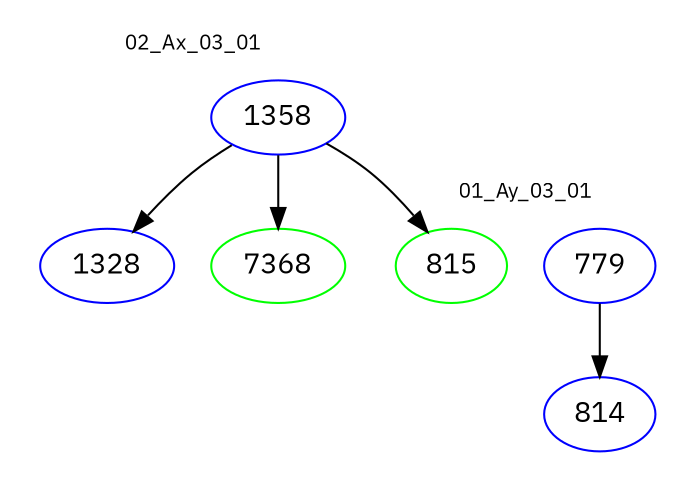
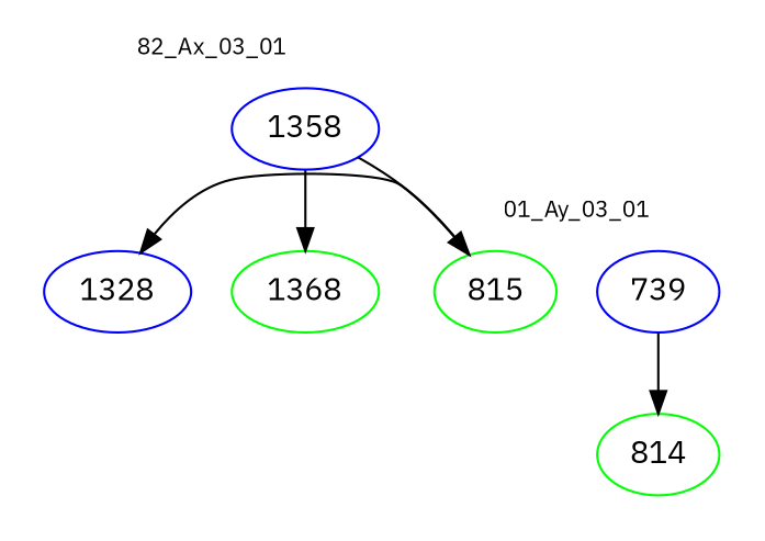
  digraph {
    fontname="IBM Plex Sans"
    node [color=blue fontname="IBM Plex Sans"]
    edge [color=black fontname="IBM Plex Sans"]
-   n1 [label=779]
-   n2 [label=814]
+   n1 [label=739]
+   n2 [color=green label=814]
    n3 [color=green label=815]
    n4 [label=1358]
    n5 [label=1328]
-   n6 [color=green label=7368]
+   n6 [color=green label=1368]
    subgraph cluster_1 {
      color=white
      fontsize=10
      label="01_Ay_03_01"
      n1
      n2
      n3
    }
    subgraph cluster_2 {
      color=white
      fontsize=10
-     label="02_Ax_03_01"
+     label="82_Ax_03_01"
      n4
      n5
      n6
    }
    n1 -> n2
    n4 -> n3
-   n4 -> n5
+   n3 -> n5
    n4 -> n6
  }
